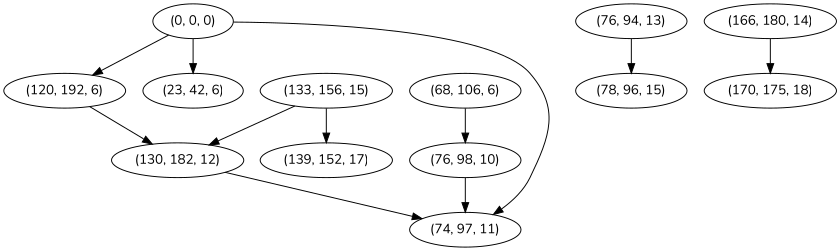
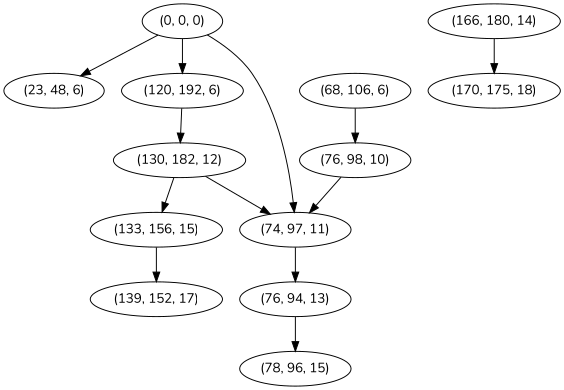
  digraph {
    fontname=Nunito
    node [fontname=Nunito]
    edge [fontname=Nunito]
    "(0, 0, 0)"
-   "(23, 48, 6)" [label="(23, 42, 6)"]
+   "(23, 48, 6)"
    "(120, 192, 6)"
    "(74, 97, 11)"
    n5 [label="(76, 98, 10)"]
    "(68, 106, 6)"
    "(130, 182, 12)"
    "(76, 94, 13)"
    n9 [label="(78, 96, 15)"]
    "(133, 156, 15)"
    "(139, 152, 17)"
    "(166, 180, 14)"
    "(170, 175, 18)"
    "(0, 0, 0)" -> "(23, 48, 6)"
    "(0, 0, 0)" -> "(120, 192, 6)"
    "(0, 0, 0)" -> "(74, 97, 11)"
    "(120, 192, 6)" -> "(130, 182, 12)"
+   "(74, 97, 11)" -> "(76, 94, 13)"
    n5 -> "(74, 97, 11)"
    "(68, 106, 6)" -> n5
    "(130, 182, 12)" -> "(74, 97, 11)"
-   "(133, 156, 15)" -> "(130, 182, 12)"
+   "(130, 182, 12)" -> "(133, 156, 15)"
    "(76, 94, 13)" -> n9
    "(133, 156, 15)" -> "(139, 152, 17)"
    "(166, 180, 14)" -> "(170, 175, 18)"
  }
